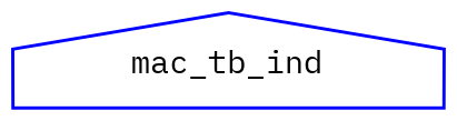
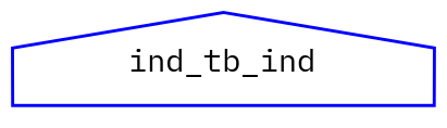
  digraph {
    rankdir=LR
    fontname="IBM Plex Mono"
-   n1 [color=blue fillcolor=white fontname="IBM Plex Mono" fontsize=10 height=0.2 label=mac_tb_ind shape=house style=filled width=0.4]
+   n1 [color=blue fillcolor=white fontname="IBM Plex Mono" fontsize=10 height=0.2 label=ind_tb_ind shape=house style=filled width=0.4]
  }
